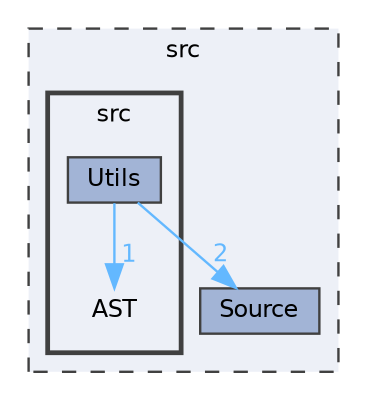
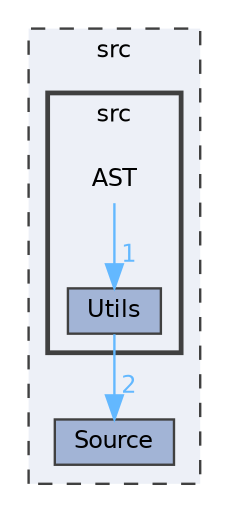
  digraph {
    compound=true
    node [fontname=Helvetica fontsize=10 shape=box color=grey25 fillcolor="#a2b4d6" style=filled]
    edge [color=steelblue1 fontcolor=steelblue1 fontname=Helvetica fontsize=10 labeldistance=1.5 labelfontname=Helvetica labelfontsize=10]
    n1 [height=0.2 label=AST shape=plaintext width=0.4 color="" fillcolor="" style=""]
    n2 [height=0.2 label=Utils width=0.4]
    n3 [height=0.2 label=Source width=0.4]
    subgraph cluster_1 {
      bgcolor="#edf0f7"
      fontname=Helvetica
      fontsize=10
      label=src
      pencolor=grey25
      style="filled,dashed"
      n3
      subgraph cluster_2 {
        bgcolor="#edf0f7"
        fontname=Helvetica
        fontsize=10
        label=src
        pencolor=grey25
        style="filled,bold"
        n1
        n2
      }
    }
-   n2 -> n1 [headlabel=1]
+   n1 -> n2 [headlabel=1]
    n2 -> n3 [headlabel=2]
  }
